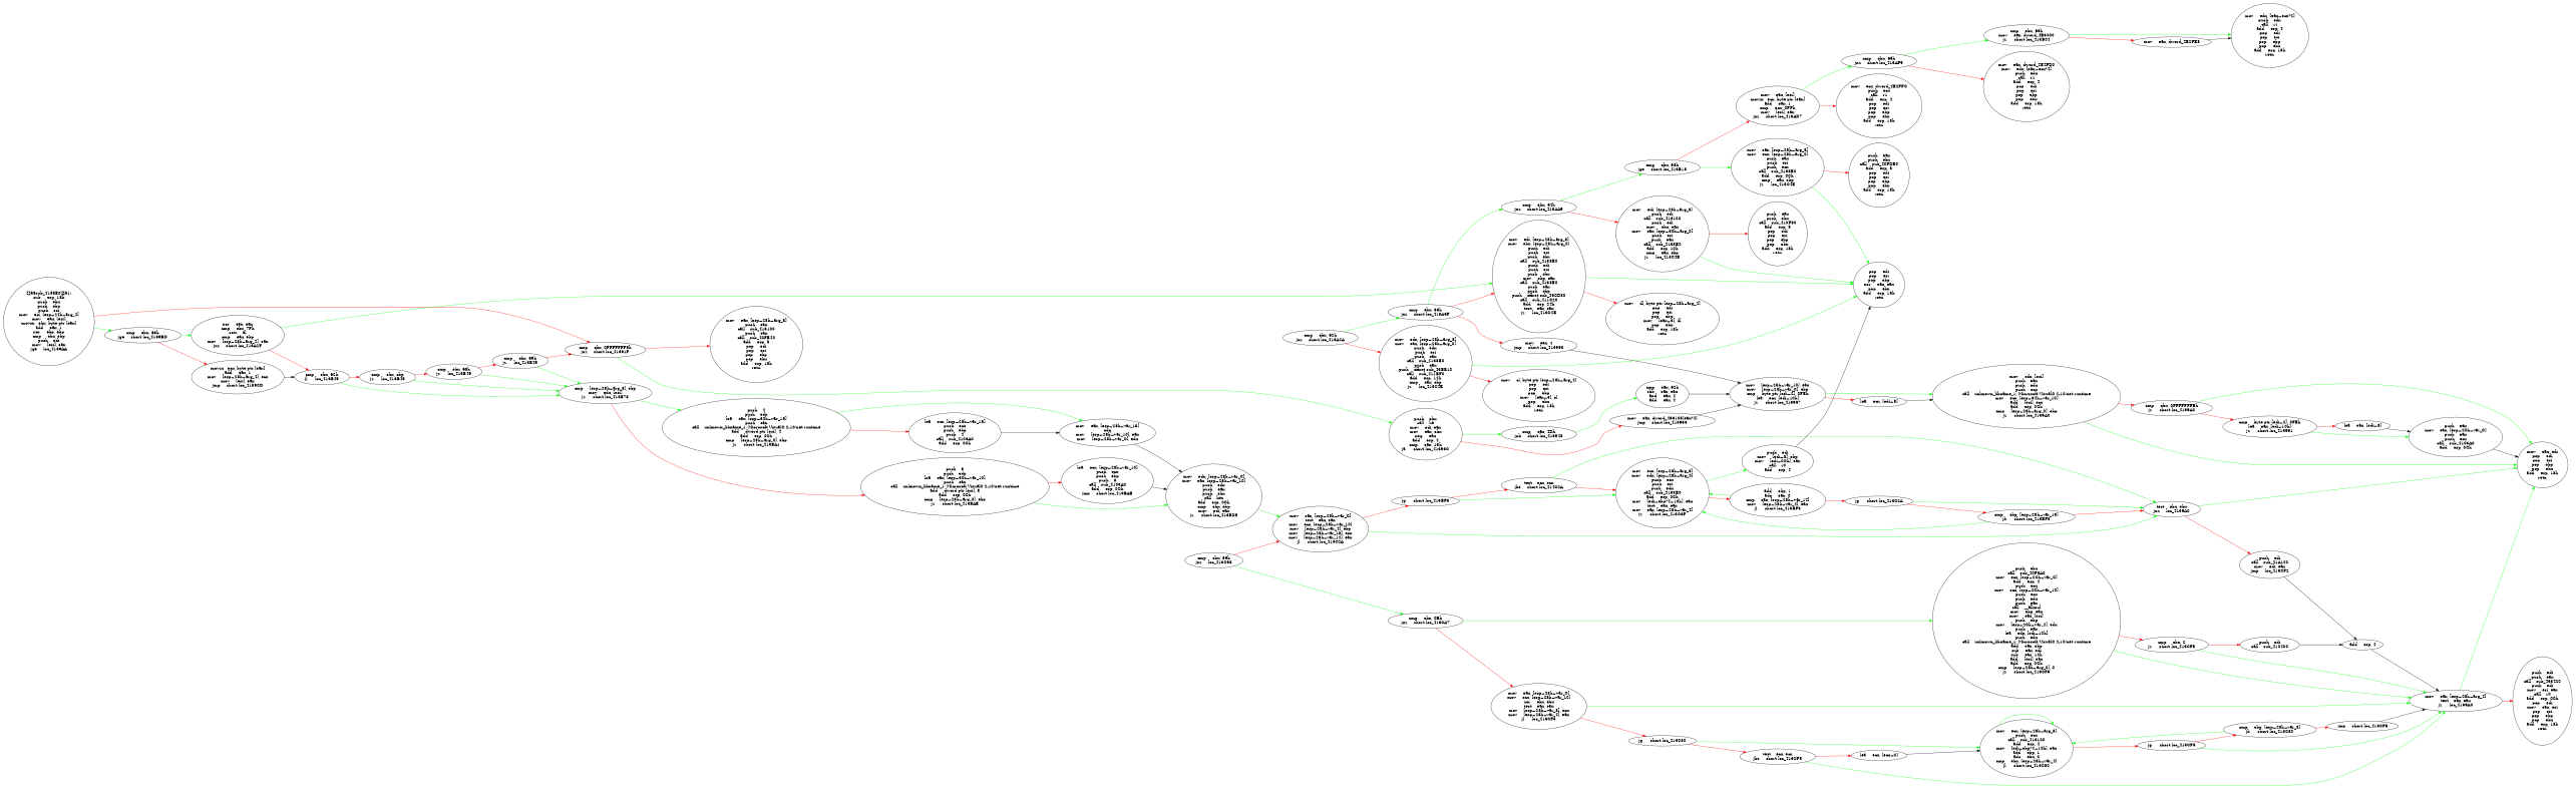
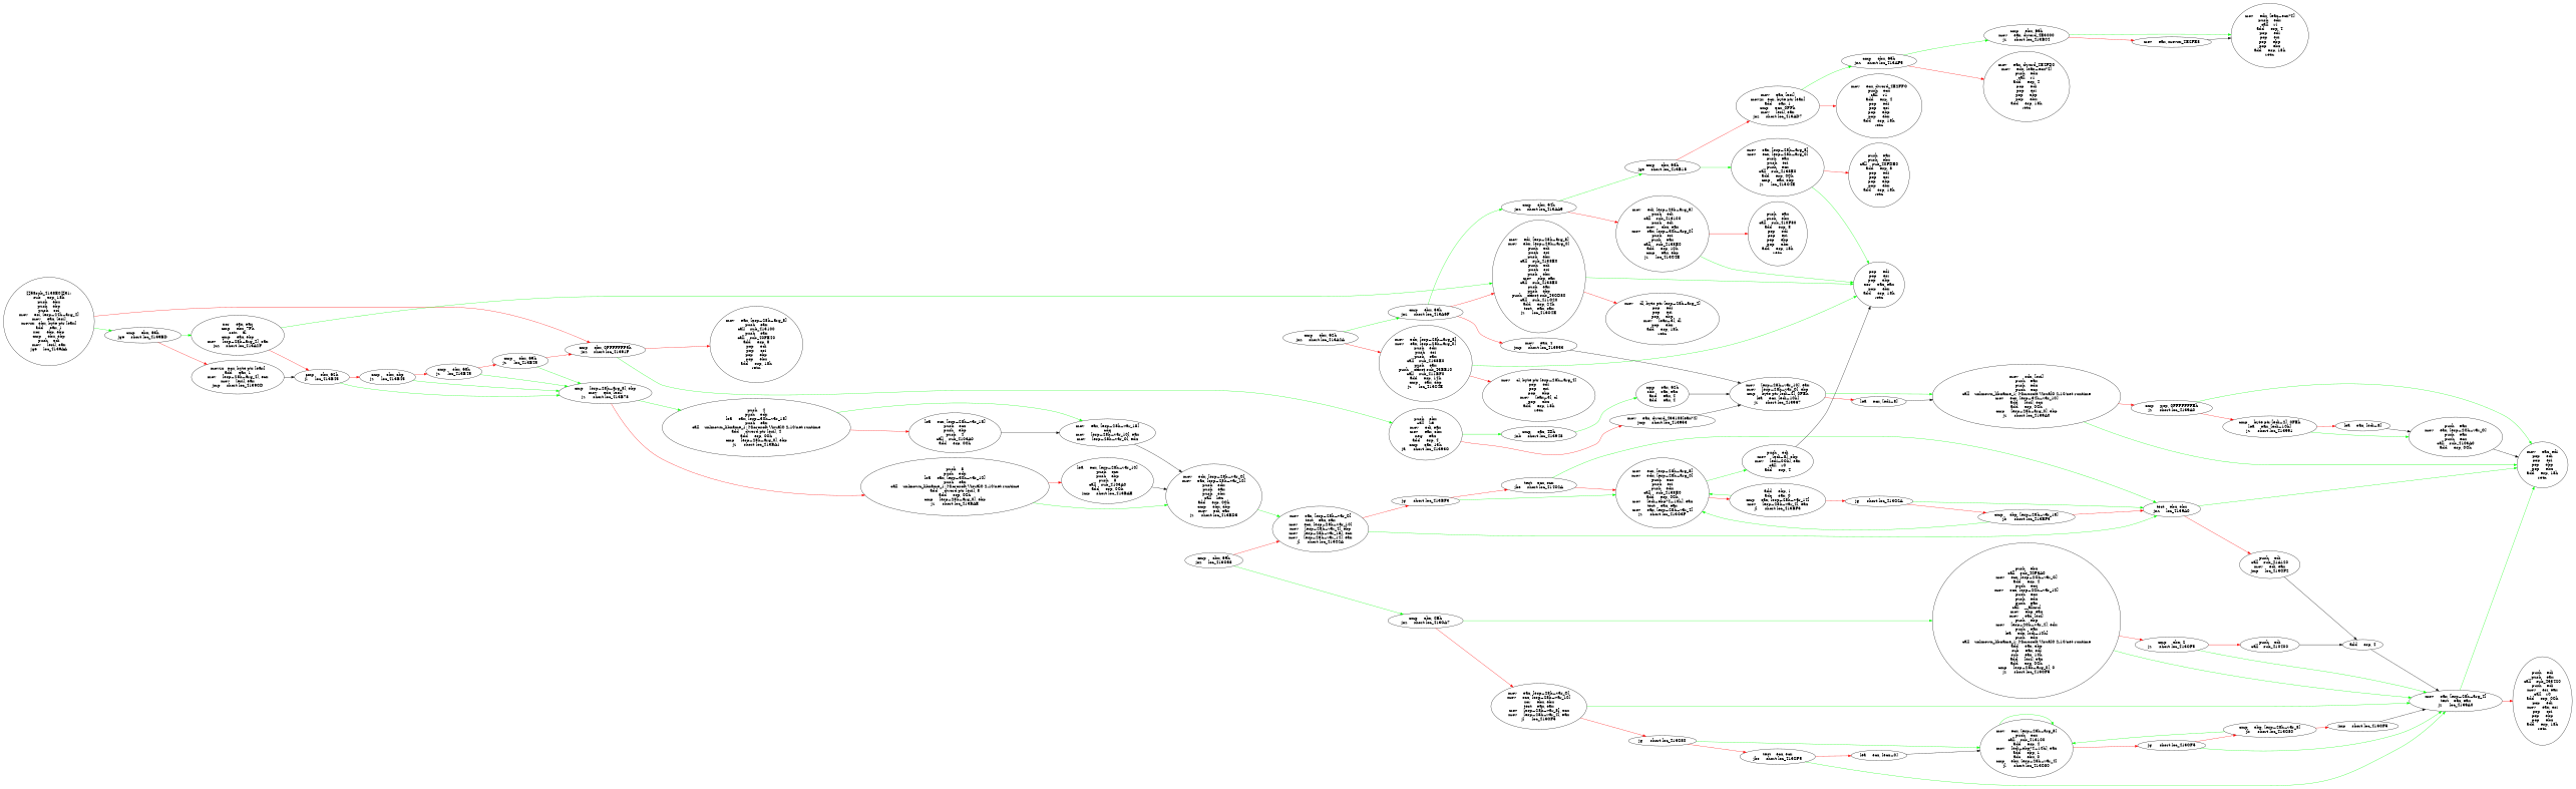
  digraph {
    rankdir=LR
    edge [color=green]
    n1 [label="58sub_4138E031:\nsub     esp, 18h\npush    ebx\npush    ebp\npush    esi\nmov     esi, [esp+24h+arg_4]\nmov     eax, [esi]\nmovsx   ebx, byte ptr [eax]\nadd     eax, 1\nxor     ebp, ebp\ncmp     ebx, ebp\npush    edi\nmov     [esi], eax\njge     loc_4139AA"]
    n2 [label="cmp     ebx, 0FFFFFFF5h\njnz     short loc_41391F"]
    n3 [label="cmp     ebx, 63h\njge     short loc_4139BD"]
    n4 [label="mov     eax, [esp+28h+arg_8]\npush    eax\ncall    sub_413100\npush    eax\ncall    sub_40FE40\nadd     esp, 8\npop     edi\npop     esi\npop     ebp\npop     ebx\nadd     esp, 18h\nretn"]
    n5 [label="push    ebx\ncall    ka\nmov     edi, eax\nmov     eax, ebx\nneg     eax\nadd     esp, 4\ncmp     eax, 13h\nja      short loc_41393C"]
    n6 [label="movzx   ecx, byte ptr [eax]\nadd     eax, 1\nmov     [esp+28h+arg_4], ecx\nmov     [esi], eax\njmp     short loc_4139CD"]
    n7 [label="xor     eax, eax\ncmp     ebx, 7Fh\nsetz    al\ncmp     eax, ebp\nmov     [esp+28h+arg_4], eax\njnz     short loc_413A2F"]
    n8 [label="mov     eax, dword_463108[eax*4]\njmp     short loc_413953"]
    n9 [label="cmp     eax, 4Dh\njnb     short loc_413948"]
    n10 [label="mov     [esp+28h+var_10], eax\nmov     [esp+28h+var_C], ebp\ncmp     byte ptr [edi+2], 0FEh\nlea     ecx, [edi+10h]\njz      short loc_413967"]
    n11 [label="cmp     eax, 62h\nsbb     eax, eax\nand     eax, 4\nadd     eax, 4"]
    n12 [label="lea     ecx, [edi+8]"]
    n13 [label="mov     edx, [esi]\npush    eax\npush    edx\npush    ecx\ncall    unknown_libname_1; Microsoft VisualC 2-10/net runtime\nmov     ecx, [esp+34h+var_10]\nadd     [esi], ecx\nadd     esp, 0Ch\ncmp     [esp+28h+arg_0], ebp\njz      short loc_4139A0"]
    n14 [label="mov     eax, 4\njmp     short loc_413953"]
-   n15 [label="cmp     ebx, 0FFFFFFFEh\njz      short loc_4139A0"]
+   n15 [label="cmp     pop, 0FFFFFFFEh\njz      short loc_4139A0"]
    n16 [label="mov     eax, edi\npop     edi\npop     esi\npop     ebp\npop     ebx\nadd     esp, 18h\nretn"]
    n17 [label="cmp     byte ptr [edi+2], 0FEh\nlea     eax, [edi+10h]\njz      short loc_413991"]
    n18 [label="lea     eax, [edi+8]"]
    n19 [label="push    eax\nmov     eax, [esp+2Ch+var_C]\npush    eax\npush    ecx\ncall    sub_4103A0\nadd     esp, 0Ch"]
    n20 [label="cmp     ebx, 62h\njl      loc_413B45"]
    n21 [label="mov     edi, [esp+28h+arg_8]\nmov     ebx, [esp+28h+arg_0]\npush    edi\npush    esi\npush    ebx\ncall    sub_4138E0\npush    edi\npush    esi\npush    ebx\nmov     ebp, eax\ncall    sub_4138E0\npush    eax\npush    ebp\npush    offset sub_43CD80\ncall    sub_411C20\nadd     esp, 24h\ntest    eax, eax\njz      loc_413C4E"]
    n22 [label="cmp     ebx, ebp\njz      loc_413B45"]
    n23 [label="cmp     [esp+28h+arg_8], ebp\nmov     edx, [esi]\njz      short loc_413B78"]
    n24 [label="pop     edi\npop     esi\npop     ebp\nxor     eax, eax\npop     ebx\nadd     esp, 18h\nretn"]
    n25 [label="mov     dl, byte ptr [esp+28h+arg_4]\npop     edi\npop     esi\npop     ebp\nmov     [eax+3], dl\npop     ebx\nadd     esp, 18h\nretn"]
    n26 [label="cmp     ebx, 68h\njz      loc_413B45"]
    n27 [label="push    8\npush    edx\nlea     eax, [esp+30h+var_10]\npush    eax\ncall    unknown_libname_1; Microsoft VisualC 2-10/net runtime\nadd     dword ptr [esi], 8\nadd     esp, 0Ch\ncmp     [esp+28h+arg_0], ebp\njz      short loc_413BAE"]
    n28 [label="push    4\npush    edx\nlea     eax, [esp+30h+var_18]\npush    eax\ncall    unknown_libname_1; Microsoft VisualC 2-10/net runtime\nadd     dword ptr [esi], 4\nadd     esp, 0Ch\ncmp     [esp+28h+arg_0], ebp\njz      short loc_413BA1"]
    n29 [label="cmp     ebx, 69h\njz      loc_413B45"]
    n30 [label="cmp     ebx, 62h\njnz     short loc_413A2A"]
    n31 [label="mov     edx, [esp+28h+arg_8]\nmov     eax, [esp+28h+arg_0]\npush    edx\npush    esi\npush    eax\ncall    sub_4138E0\npush    eax\npush    offset sub_43BB10\ncall    sub_411BF0\nadd     esp, 14h\ncmp     eax, ebp\njz      loc_413C4E"]
    n32 [label="cmp     ebx, 63h\njnz     short loc_413A6F"]
    n33 [label="mov     cl, byte ptr [esp+28h+arg_4]\npop     edi\npop     esi\npop     ebp\nmov     [eax+3], cl\npop     ebx\nadd     esp, 18h\nretn"]
    n34 [label="cmp     ebx, 64h\njnz     short loc_413AA9"]
    n35 [label="mov     edi, [esp+28h+arg_8]\npush    edi\ncall    sub_413100\npush    edi\nmov     ebx, eax\nmov     eax, [esp+30h+arg_0]\npush    esi\npush    eax\ncall    sub_4138E0\nadd     esp, 10h\ncmp     eax, ebp\njz      loc_413C4E"]
    n36 [label="cmp     ebx, 68h\njge     short loc_413B18"]
    n37 [label="push    eax\npush    ebx\ncall    sub_410F80\nadd     esp, 8\npop     edi\npop     esi\npop     ebp\npop     ebx\nadd     esp, 18h\nretn"]
    n38 [label="mov     eax, [esi]\nmovzx   ecx, byte ptr [eax]\nadd     eax, 1\ncmp     ecx, 0FFh\nmov     [esi], eax\njnz     short loc_413AD7"]
    n39 [label="mov     eax, [esp+28h+arg_8]\nmov     ecx, [esp+28h+arg_0]\npush    eax\npush    esi\npush    ecx\ncall    sub_4138E0\nadd     esp, 0Ch\ncmp     eax, ebp\njz      loc_413C4E"]
    n40 [label="mov     ecx, dword_4E2FFC\npush    ecx\ncall    r1\nadd     esp, 4\npop     edi\npop     esi\npop     ebp\npop     ebx\nadd     esp, 18h\nretn"]
    n41 [label="cmp     ebx, 65h\njnz     short loc_413AF5"]
    n42 [label="push    eax\npush    ebx\ncall    sub_40FDE0\nadd     esp, 8\npop     edi\npop     esi\npop     ebp\npop     ebx\nadd     esp, 18h\nretn"]
    n43 [label="mov     eax, dword_4E4FD0\nmov     edx, [eax+ecx*4]\npush    edx\ncall    r1\nadd     esp, 4\npop     edi\npop     esi\npop     ebp\npop     ebx\nadd     esp, 18h\nretn"]
    n44 [label="cmp     ebx, 66h\nmov     eax, dword_4E3000\njz      short loc_413B04"]
-   n45 [label="mov     eax, dword_4E2FE8"]
+   n45 [label="mov     eax, movsx_4E2FE8"]
    n46 [label="mov     edx, [eax+ecx*4]\npush    edx\ncall    r1\nadd     esp, 4\npop     edi\npop     esi\npop     ebp\npop     ebx\nadd     esp, 18h\nretn"]
    n47 [label="lea     ecx, [esp+28h+var_10]\npush    ecx\npush    ebp\npush    8\ncall    sub_4103A0\nadd     esp, 0Ch\njmp     short loc_413BAE"]
    n48 [label="mov     edx, [esp+28h+var_C]\nmov     eax, [esp+28h+var_10]\npush    edx\npush    eax\npush    ebx\ncall    ktn\nadd     esp, 0Ch\ncmp     ebx, ebp\nmov     edi, eax\njz      short loc_413BD5"]
    n49 [label="lea     ecx, [esp+28h+var_18]\npush    ecx\npush    ebp\npush    4\ncall    sub_4103A0\nadd     esp, 0Ch"]
    n50 [label="mov     eax, [esp+28h+var_18]\ncdq\nmov     [esp+28h+var_10], eax\nmov     [esp+28h+var_C], edx"]
    n51 [label="mov     eax, [esp+28h+var_C]\ntest    eax, eax\nmov     ecx, [esp+28h+var_10]\nmov     [esp+28h+var_4], ebp\nmov     [esp+28h+var_18], ecx\nmov     [esp+28h+var_14], eax\njl      short loc_413C2A"]
    n52 [label="jg      short loc_413BF3"]
    n53 [label="test    ebx, ebx\njnz     loc_4139A0"]
    n54 [label="cmp     ebx, 69h\njnz     loc_413C58"]
    n55 [label="cmp     ebx, 0Bh\njnz     short loc_413CA7"]
    n56 [label="mov     eax, [esp+28h+var_C]\nmov     ecx, [esp+28h+var_10]\nxor     ebx, ebx\ntest    eax, eax\nmov     [esp+28h+var_8], ecx\nmov     [esp+28h+var_4], eax\njl      loc_413CF5"]
    n57 [label="push    ebx\ncall    sub_40F3A0\nmov     ecx, [esp+2Ch+var_C]\nadd     esp, 4\npush    ecx\nmov     ecx, [esp+2Ch+var_10]\npush    ecx\npush    edx\npush    eax\ncall    __allmul\nmov     ebp, eax\nmov     eax, [esi]\npush    ebp\nmov     [esp+2Ch+var_4], edx\npush    eax\nlea     edx, [edi+10h]\npush    edx\ncall    unknown_libname_1; Microsoft VisualC 2-10/net runtime\nadd     eax, ebp\nsub     eax, edi\nsub     eax, 10h\nadd     [esi], eax\nadd     esp, 0Ch\ncmp     [esp+28h+arg_0], 0\njz      short loc_413CF5"]
    n58 [label="test    ecx, ecx\njbe     short loc_414C2A"]
    n59 [label="mov     ecx, [esp+28h+arg_8]\nmov     edx, [esp+28h+arg_0]\npush    ecx\npush    esi\npush    edx\ncall    sub_4138E0\nadd     esp, 0Ch\nmov     [edi+ebp*4+10h], eax\ntest    eax, eax\nmov     eax, [esp+28h+var_4]\njz      short loc_413C3F"]
    n60 [label="push    edi\ncall    sub_41A120\nmov     edi, eax\njmp     loc_413CF2"]
    n61 [label="add     ebp, 1\nadc     eax, 0\ncmp     eax, [esp+28h+var_14]\nmov     [esp+28h+var_4], eax\njl      short loc_413BF3"]
    n62 [label="push    edi\nmov     [edi+8], ebp\nmov     [edi+0Ch], eax\ncall    r0\nadd     esp, 4"]
    n63 [label="jg      short loc_413C2A"]
    n64 [label="cmp     ebp, [esp+28h+var_18]\njb      short loc_413BF3"]
    n65 [label="add     esp, 4"]
    n66 [label="mov     eax, [esp+28h+arg_4]\ntest    eax, eax\njz      loc_4139A0"]
    n67 [label="jg      short loc_413C80"]
    n68 [label="cmp     ebx, 2\njz      short loc_413CF5"]
    n69 [label="test    ecx, ecx\njbe     short loc_413CF5"]
    n70 [label="mov     ecx, [esp+28h+arg_8]\npush    ecx\ncall    sub_413100\nadd     esp, 4\nmov     [edi+ebp*4+10h], eax\nadd     ebp, 1\nadc     ebx, 0\ncmp     ebx, [esp+28h+var_4]\njl      short loc_413C80"]
    n71 [label="push    edi\npush    eax\ncall    sub_433420\npush    edi\nmov     esi, eax\ncall    r0\nadd     esp, 0Ch\npop     edi\nmov     eax, esi\npop     esi\npop     ebp\npop     ebx\nadd     esp, 18h\nretn"]
    n72 [label="lea     ecx, [ecx+0]"]
    n73 [label="jg      short loc_413CF5"]
    n74 [label="cmp     ebp, [esp+28h+var_8]\njb      short loc_413C80"]
    n75 [label="jmp     short loc_413CF5"]
    n76 [label="push    edi\ncall    sub_410400"]
    n1 -> n2 [color=red]
    n1 -> n3
    n2 -> n4 [color=red]
    n2 -> n5
    n3 -> n6 [color=red]
    n3 -> n7
    n5 -> n8 [color=red]
    n5 -> n9
    n6 -> n20 [color=black]
    n7 -> n20 [color=red]
    n7 -> n21
    n8 -> n10 [color=black]
    n9 -> n11
    n10 -> n12 [color=red]
    n10 -> n13
    n11 -> n10 [color=black]
    n12 -> n13 [color=black]
    n13 -> n15 [color=red]
    n13 -> n16
    n14 -> n10 [color=black]
    n15 -> n16
    n15 -> n17 [color=red]
    n17 -> n18 [color=red]
    n17 -> n19
    n18 -> n19 [color=black]
    n19 -> n16 [color=black]
    n20 -> n22 [color=red]
    n20 -> n23
    n21 -> n24
    n21 -> n25 [color=red]
    n22 -> n23
    n22 -> n26 [color=red]
    n23 -> n27 [color=red]
    n23 -> n28
    n26 -> n23
    n26 -> n29 [color=red]
    n27 -> n47 [color=red]
    n27 -> n48
    n28 -> n49 [color=red]
    n28 -> n50
    n29 -> n2 [color=red]
    n29 -> n23
    n30 -> n31 [color=red]
    n30 -> n32
    n31 -> n24
    n31 -> n33 [color=red]
    n32 -> n14 [color=red]
    n32 -> n21 [color=red]
    n32 -> n34
    n34 -> n35 [color=red]
    n34 -> n36
    n35 -> n24
    n35 -> n37 [color=red]
    n36 -> n38 [color=red]
    n36 -> n39
    n38 -> n40 [color=red]
    n38 -> n41
    n39 -> n24
    n39 -> n42 [color=red]
    n41 -> n43 [color=red]
    n41 -> n44
    n44 -> n45 [color=red]
    n44 -> n46
    n45 -> n46 [color=black]
    n47 -> n48 [color=black]
    n48 -> n51
    n49 -> n50 [color=black]
    n50 -> n48 [color=black]
    n51 -> n52 [color=red]
    n51 -> n53
    n52 -> n58 [color=red]
    n52 -> n59
    n53 -> n16
    n53 -> n60 [color=red]
    n54 -> n51 [color=red]
    n54 -> n55
    n55 -> n56 [color=red]
    n55 -> n57
    n56 -> n66
    n56 -> n67 [color=red]
    n57 -> n66
    n57 -> n68 [color=red]
    n58 -> n53
    n58 -> n59 [color=red]
    n59 -> n61 [color=red]
    n59 -> n62
    n60 -> n65 [color=black]
    n61 -> n59
    n61 -> n63 [color=red]
    n62 -> n24 [color=black]
    n63 -> n53
    n63 -> n64 [color=red]
    n64 -> n53 [color=red]
    n64 -> n59
    n65 -> n66 [color=black]
    n66 -> n16
    n66 -> n71 [color=red]
    n67 -> n69 [color=red]
    n67 -> n70
    n68 -> n66
    n68 -> n76 [color=red]
    n69 -> n66
    n69 -> n72 [color=red]
    n70 -> n70
    n70 -> n73 [color=red]
    n72 -> n70 [color=black]
    n73 -> n66
    n73 -> n74 [color=red]
    n74 -> n70
    n74 -> n75 [color=red]
    n75 -> n66 [color=black]
    n76 -> n65 [color=black]
  }
